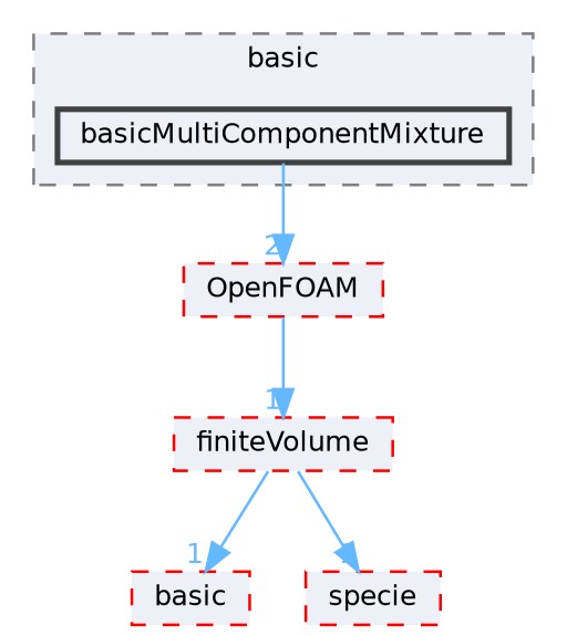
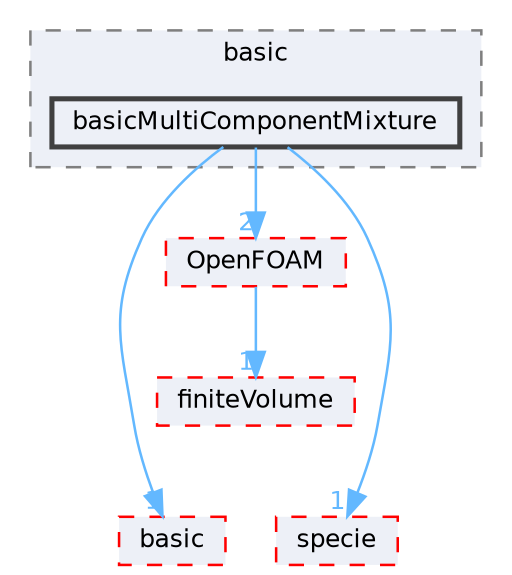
  digraph {
    compound=true
    node [color=red fillcolor="#edf0f7" fontname=Helvetica fontsize=10 shape=box style="filled,dashed"]
    edge [color=steelblue1 fontcolor=steelblue1 fontname=Helvetica fontsize=10 headlabel=1 labeldistance=1.5 labelfontname=Helvetica labelfontsize=10]
    n1 [color=grey25 height=0.2 label=basicMultiComponentMixture style="filled,bold" width=0.4]
    n2 [height=0.2 label=basic width=0.4]
    n3 [height=0.2 label=specie width=0.4]
    n4 [height=0.2 label=OpenFOAM width=0.4]
    n5 [height=0.2 label=finiteVolume width=0.4]
    subgraph cluster_1 {
      bgcolor="#edf0f7"
      fontname=Helvetica
      fontsize=10
      label=basic
      pencolor=grey50
      style="filled,dashed"
      n1
    }
-   n5 -> n2
-   n5 -> n3
+   n1 -> n2
+   n1 -> n3
    n1 -> n4 [headlabel=2]
    n4 -> n5
  }
